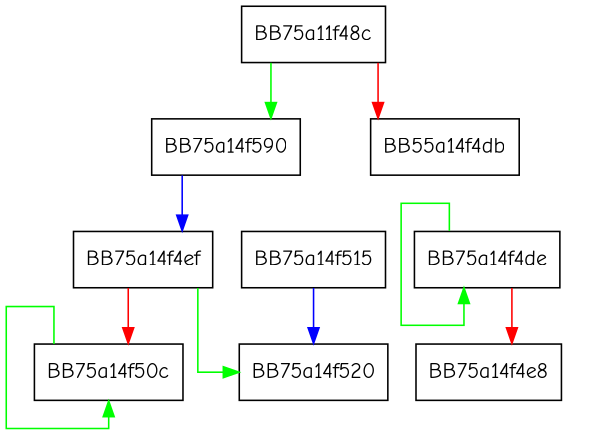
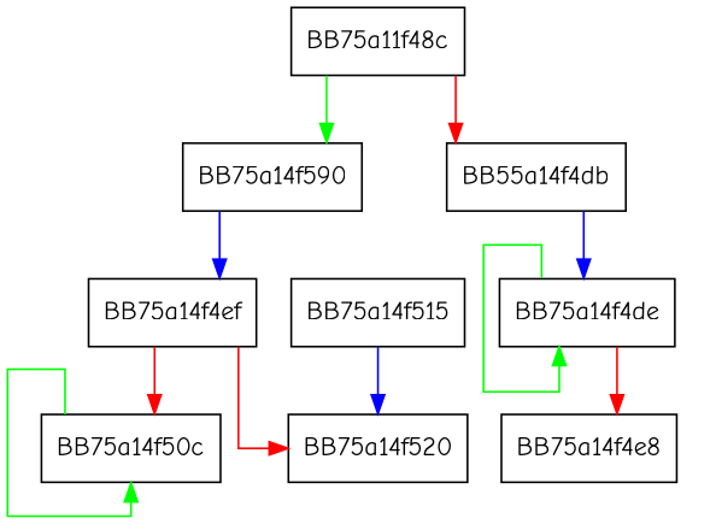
  digraph {
    fontname="Comic Neue"
    splines=ortho
    node [fontname="Comic Neue" shape=box]
    edge [color=green fontname="Comic Neue"]
    n1 [label=BB75a11f48c]
    BB75a14f590
    n3 [label=BB55a14f4db]
    BB75a14f4ef
    BB75a14f4de
    BB75a14f520
    BB75a14f50c
    BB75a14f4e8
    BB75a14f515
    n1 -> BB75a14f590
    n1 -> n3 [color=red]
    BB75a14f590 -> BB75a14f4ef [color=blue]
-   BB75a14f4ef -> BB75a14f520
+   n3 -> BB75a14f4de [color=blue]
+   BB75a14f4ef -> BB75a14f520 [color=red]
    BB75a14f4ef -> BB75a14f50c [color=red]
    BB75a14f4de -> BB75a14f4de
    BB75a14f4de -> BB75a14f4e8 [color=red]
    BB75a14f50c -> BB75a14f50c
    BB75a14f515 -> BB75a14f520 [color=blue]
  }
